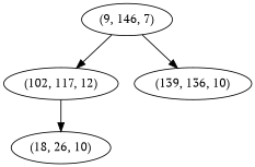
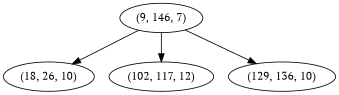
  digraph {
    fontname="PT Serif"
    node [fontname="PT Serif"]
    edge [fontname="PT Serif"]
    "(9, 146, 7)"
    "(18, 26, 10)"
    n3 [label="(102, 117, 12)"]
-   "(129, 136, 10)" [label="(139, 136, 10)"]
-   n3 -> "(18, 26, 10)"
+   "(129, 136, 10)"
+   "(9, 146, 7)" -> "(18, 26, 10)"
    "(9, 146, 7)" -> n3
    "(9, 146, 7)" -> "(129, 136, 10)"
  }
